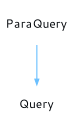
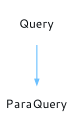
  digraph {
    rankdir=TB
    node [fontcolor="#010509FF" fontname="Segoe UI" fontsize=11 margin=0.01 shape=none]
    n1 [label=Query]
    n2 [label=ParaQuery]
-   n2 -> n1 [arrowsize=0.5 color="#69BFFFFF"]
+   n1 -> n2 [arrowsize=0.5 color="#69BFFFFF"]
  }
